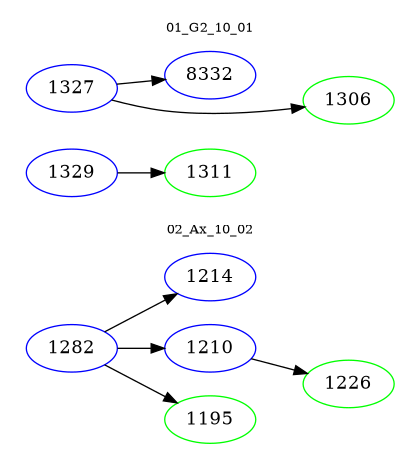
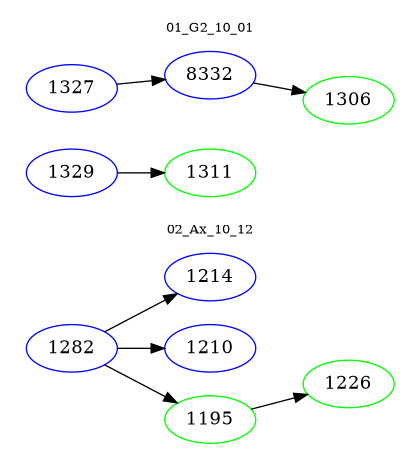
  digraph {
    rankdir=LR
    node [color=blue]
    edge [color=black]
    n1 [label=1282]
    n2 [color=green label=1195]
    n3 [label=1210]
    n4 [label=1214]
    n5 [color=green label=1226]
    n6 [label=1327]
    n7 [color=green label=1306]
    n8 [label=1329]
    n9 [label=8332]
    n10 [color=green label=1311]
    subgraph cluster_1 {
      color=white
      fontsize=10
-     label="02_Ax_10_02"
+     label="02_Ax_10_12"
      n1
      n2
      n3
      n4
      n5
    }
    subgraph cluster_2 {
      color=white
      fontsize=10
      label="01_G2_10_01"
      n6
      n7
      n8
      n9
      n10
    }
    n1 -> n2
    n1 -> n3
    n1 -> n4
-   n3 -> n5
-   n6 -> n7
+   n2 -> n5
+   n9 -> n7
    n6 -> n9
    n8 -> n10
  }
